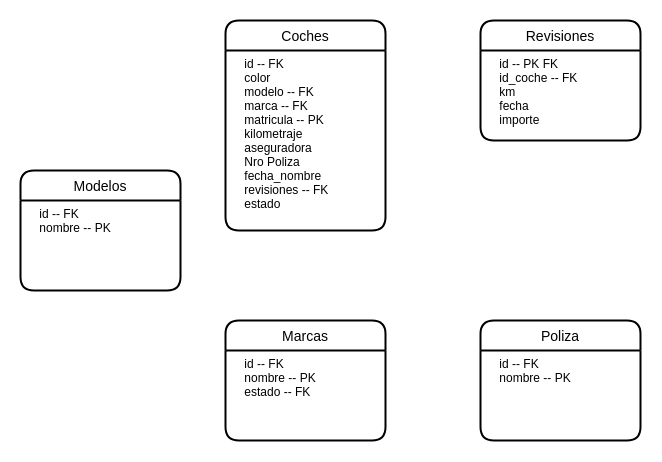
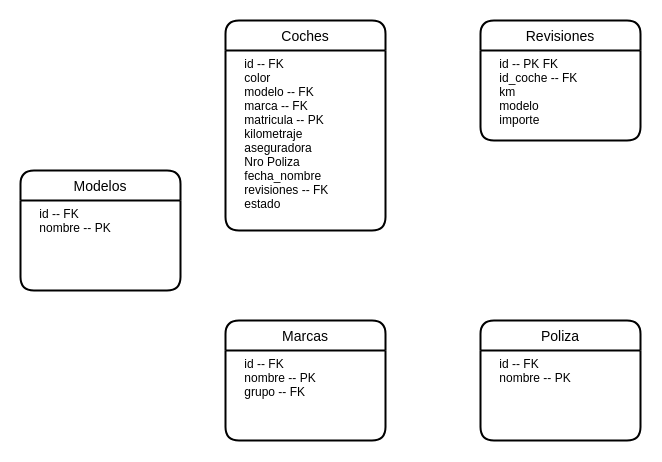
  <mxCell id="0" />
  <mxCell id="1" parent="0" />
  <mxCell id="2" value="Coches" style="swimlane;childLayout=stackLayout;horizontal=1;startSize=30;horizontalStack=0;rounded=1;fontSize=14;fontStyle=0;strokeWidth=2;resizeParent=0;resizeLast=1;shadow=0;dashed=0;align=center;" parent="1" vertex="1"><mxGeometry x="225" y="20" width="160" height="210" as="geometry" /></mxCell>
  <mxCell id="3" value="    id -- FK&#10;    color&#10;    modelo -- FK&#10;    marca -- FK&#10;    matricula -- PK&#10;    kilometraje&#10;    aseguradora&#10;    Nro Poliza&#10;    fecha_nombre&#10;    revisiones -- FK&#10;    estado" style="align=left;strokeColor=none;fillColor=none;spacingLeft=4;fontSize=12;verticalAlign=top;resizable=0;rotatable=0;part=1;" parent="2" vertex="1"><mxGeometry y="30" width="160" height="180" as="geometry" /></mxCell>
  <mxCell id="4" value="Revisiones" style="swimlane;childLayout=stackLayout;horizontal=1;startSize=30;horizontalStack=0;rounded=1;fontSize=14;fontStyle=0;strokeWidth=2;resizeParent=0;resizeLast=1;shadow=0;dashed=0;align=center;" parent="1" vertex="1"><mxGeometry x="480" y="20" width="160" height="120" as="geometry" /></mxCell>
- <mxCell id="5" value="    id -- PK FK&#10;    id_coche -- FK&#10;    km&#10;    fecha&#10;    importe" style="align=left;strokeColor=none;fillColor=none;spacingLeft=4;fontSize=12;verticalAlign=top;resizable=0;rotatable=0;part=1;" parent="4" vertex="1"><mxGeometry y="30" width="160" height="90" as="geometry" /></mxCell>
+ <mxCell id="5" value="    id -- PK FK&#10;    id_coche -- FK&#10;    km&#10;    modelo&#10;    importe" style="align=left;strokeColor=none;fillColor=none;spacingLeft=4;fontSize=12;verticalAlign=top;resizable=0;rotatable=0;part=1;" parent="4" vertex="1"><mxGeometry y="30" width="160" height="90" as="geometry" /></mxCell>
  <mxCell id="6" value="Modelos" style="swimlane;childLayout=stackLayout;horizontal=1;startSize=30;horizontalStack=0;rounded=1;fontSize=14;fontStyle=0;strokeWidth=2;resizeParent=0;resizeLast=1;shadow=0;dashed=0;align=center;" parent="1" vertex="1"><mxGeometry x="20" y="170" width="160" height="120" as="geometry" /></mxCell>
  <mxCell id="7" value="    id -- FK&#10;    nombre -- PK" style="align=left;strokeColor=none;fillColor=none;spacingLeft=4;fontSize=12;verticalAlign=top;resizable=0;rotatable=0;part=1;" parent="6" vertex="1"><mxGeometry y="30" width="160" height="90" as="geometry" /></mxCell>
  <mxCell id="8" value="Marcas" style="swimlane;childLayout=stackLayout;horizontal=1;startSize=30;horizontalStack=0;rounded=1;fontSize=14;fontStyle=0;strokeWidth=2;resizeParent=0;resizeLast=1;shadow=0;dashed=0;align=center;" parent="1" vertex="1"><mxGeometry x="225" y="320" width="160" height="120" as="geometry" /></mxCell>
- <mxCell id="9" value="    id -- FK&#10;    nombre -- PK&#10;    estado -- FK" style="align=left;strokeColor=none;fillColor=none;spacingLeft=4;fontSize=12;verticalAlign=top;resizable=0;rotatable=0;part=1;" parent="8" vertex="1"><mxGeometry y="30" width="160" height="90" as="geometry" /></mxCell>
+ <mxCell id="9" value="    id -- FK&#10;    nombre -- PK&#10;    grupo -- FK" style="align=left;strokeColor=none;fillColor=none;spacingLeft=4;fontSize=12;verticalAlign=top;resizable=0;rotatable=0;part=1;" parent="8" vertex="1"><mxGeometry y="30" width="160" height="90" as="geometry" /></mxCell>
  <mxCell id="10" value="Poliza" style="swimlane;childLayout=stackLayout;horizontal=1;startSize=30;horizontalStack=0;rounded=1;fontSize=14;fontStyle=0;strokeWidth=2;resizeParent=0;resizeLast=1;shadow=0;dashed=0;align=center;" parent="1" vertex="1"><mxGeometry x="480" y="320" width="160" height="120" as="geometry" /></mxCell>
  <mxCell id="11" value="    id -- FK&#10;    nombre -- PK" style="align=left;strokeColor=none;fillColor=none;spacingLeft=4;fontSize=12;verticalAlign=top;resizable=0;rotatable=0;part=1;" parent="10" vertex="1"><mxGeometry y="30" width="160" height="90" as="geometry" /></mxCell>
